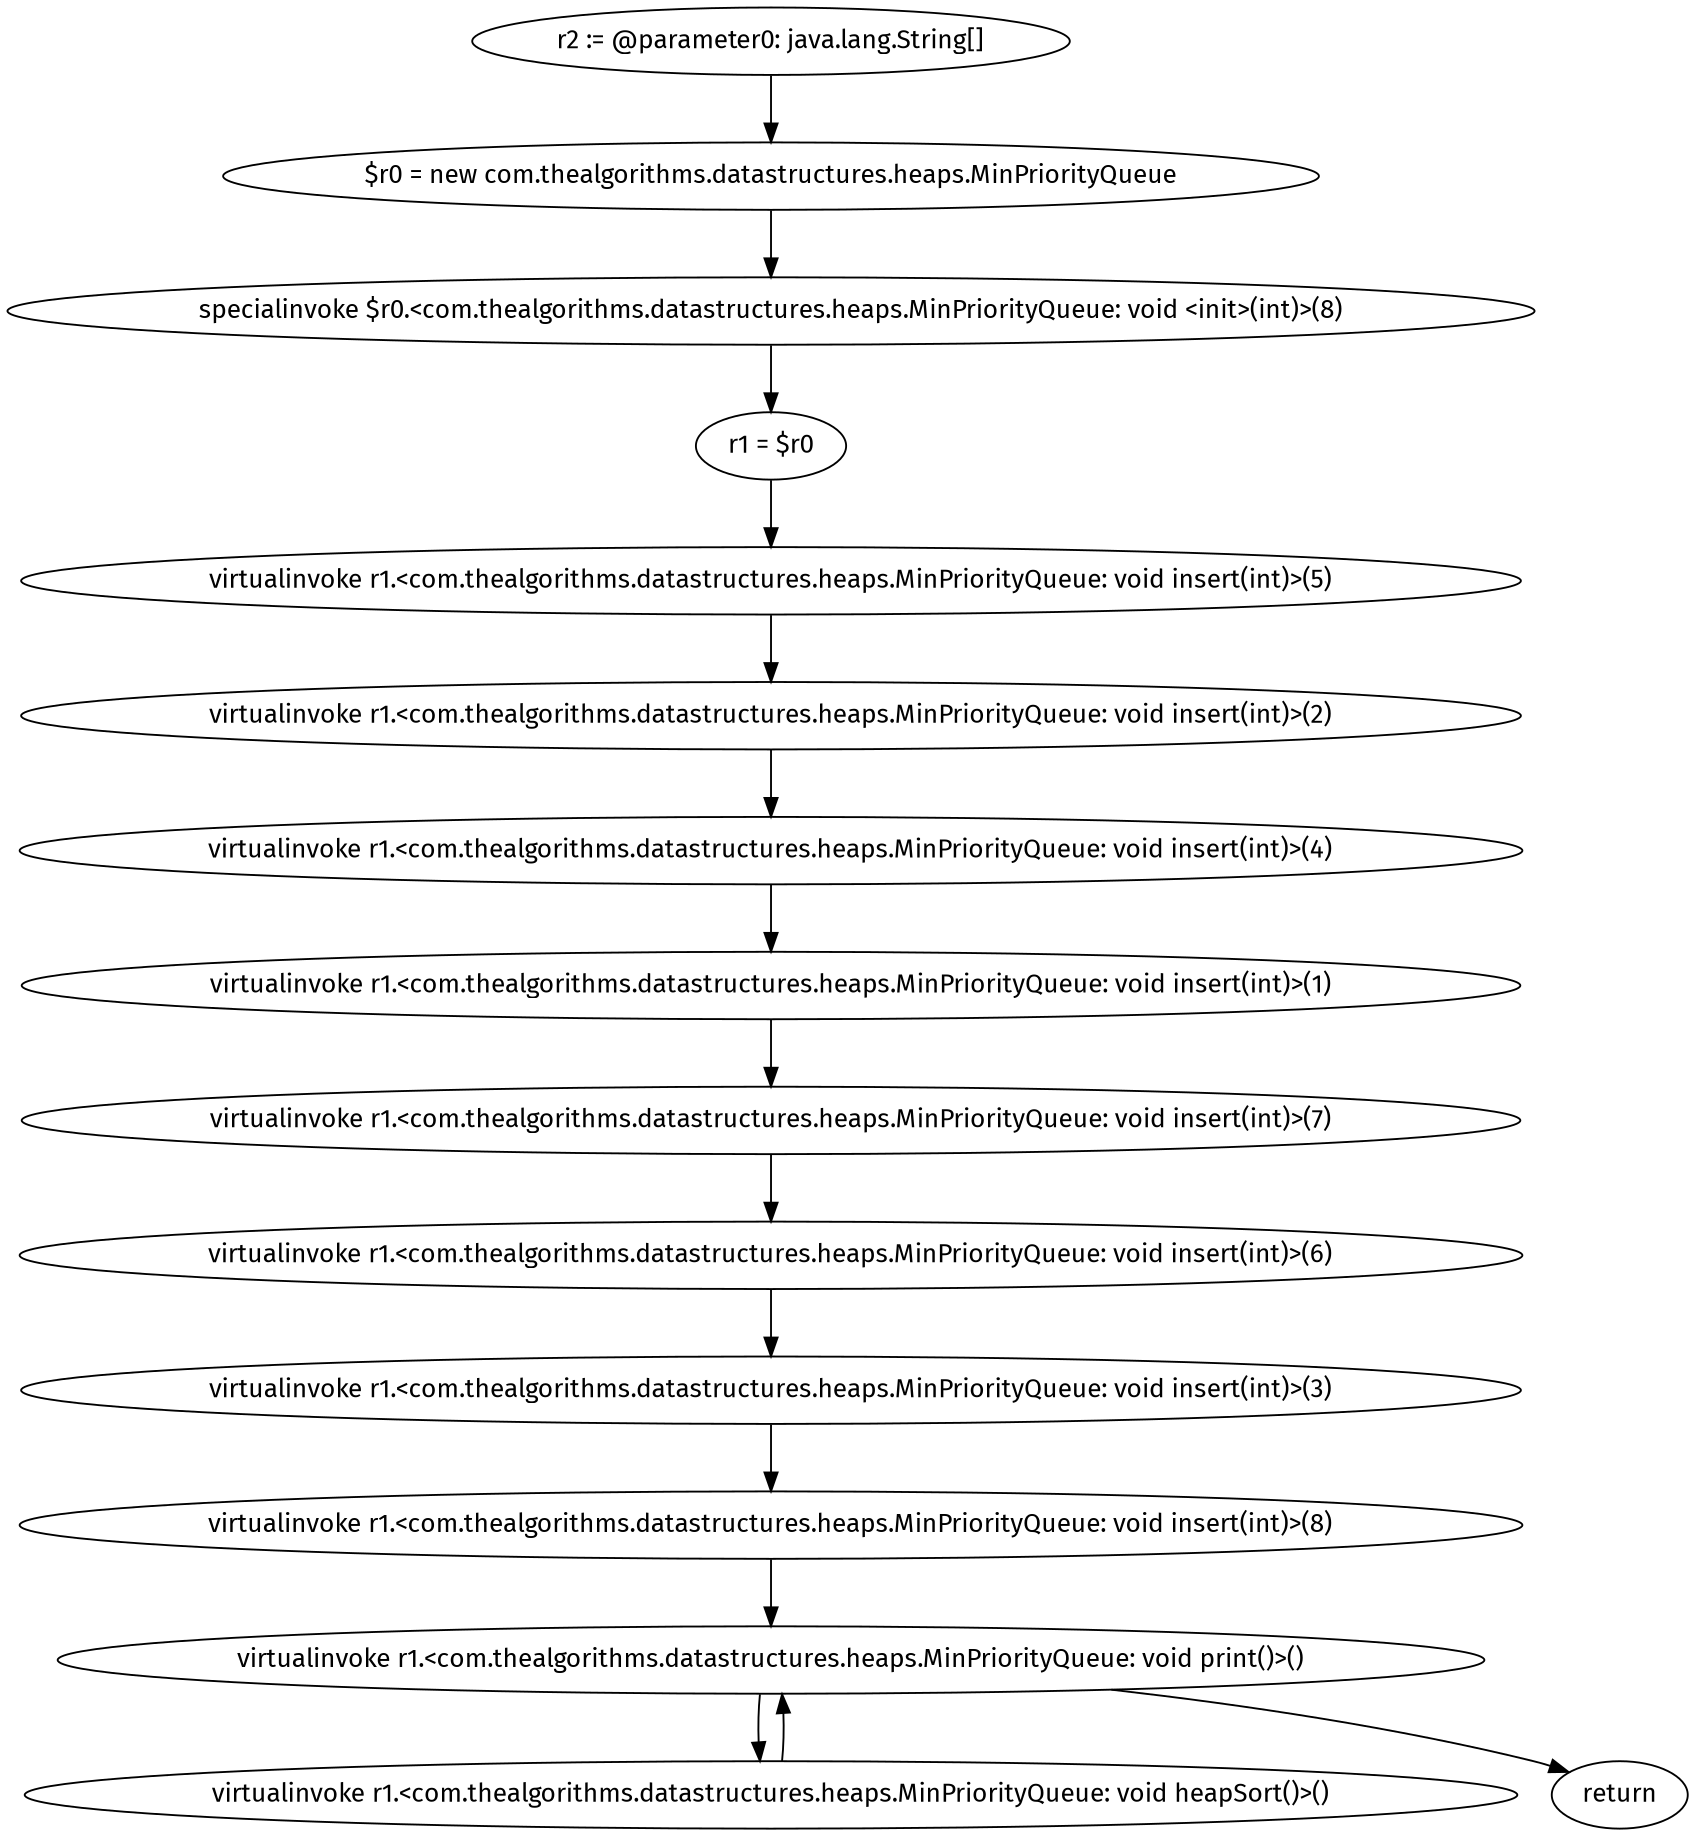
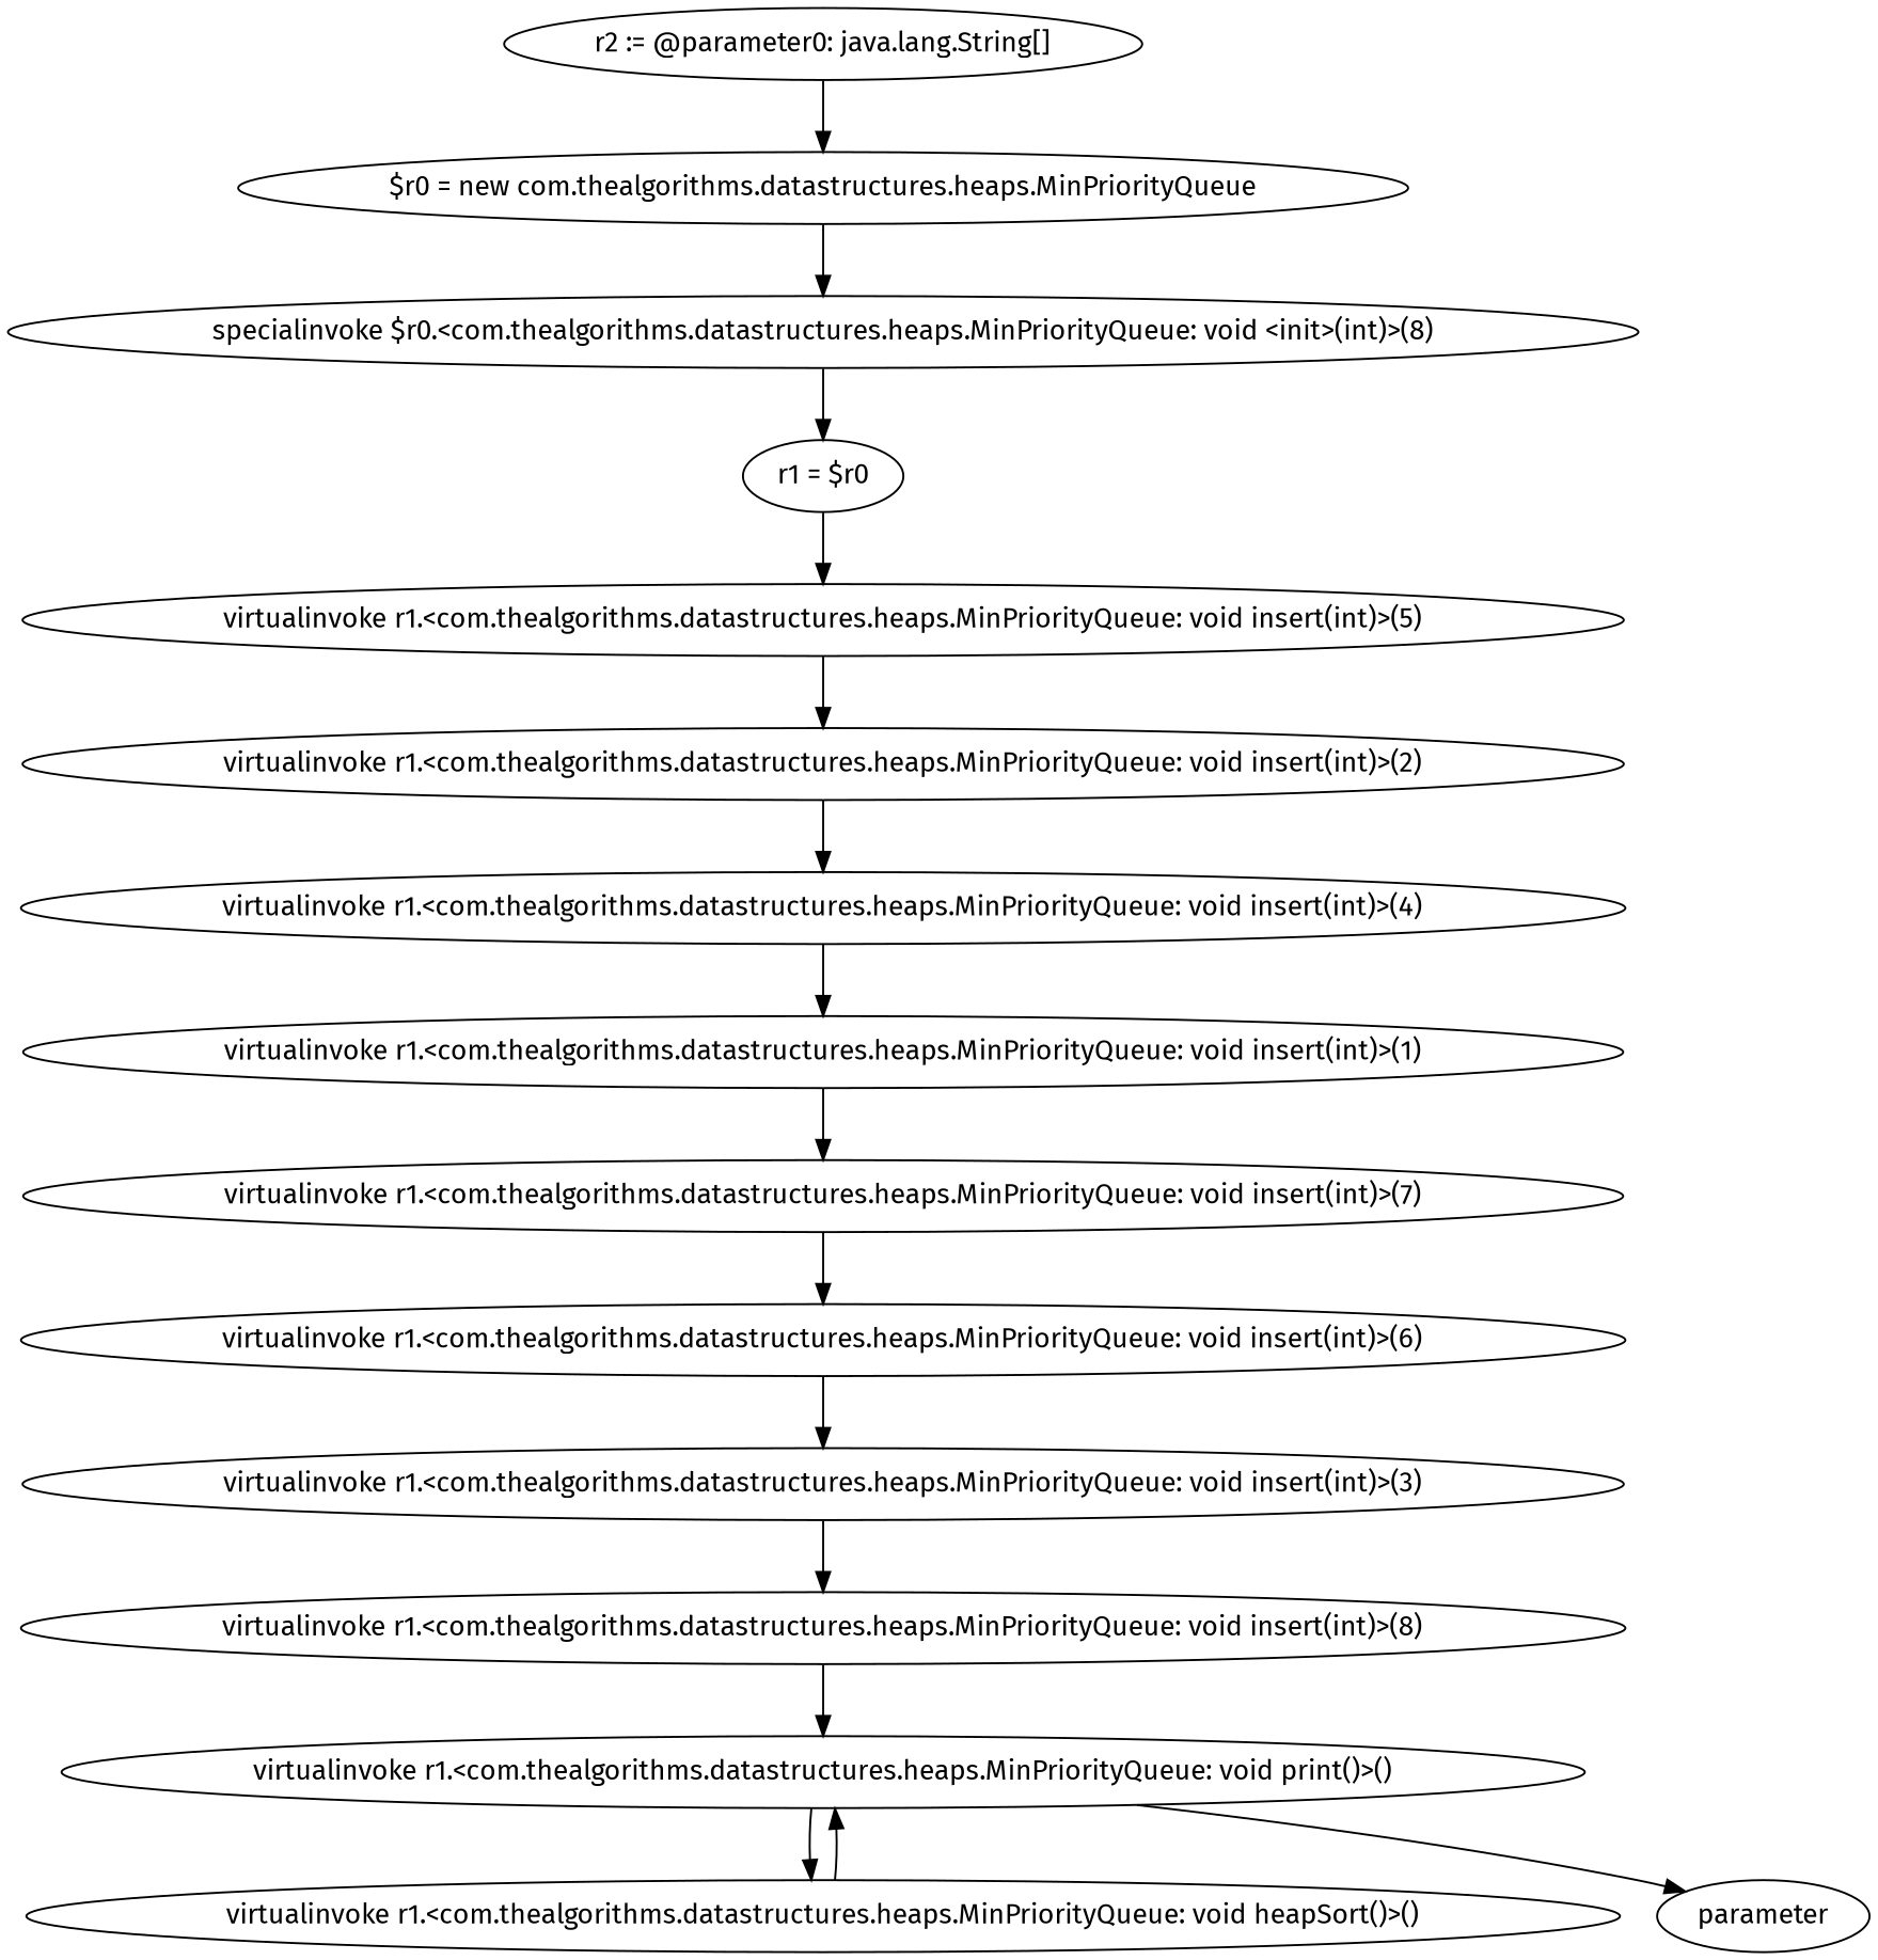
  digraph {
    fontname="Fira Sans"
    node [fontname="Fira Sans"]
    edge [fontname="Fira Sans"]
    "r2 := @parameter0: java.lang.String[]"
    "$r0 = new com.thealgorithms.datastructures.heaps.MinPriorityQueue"
    "specialinvoke $r0.<com.thealgorithms.datastructures.heaps.MinPriorityQueue: void <init>(int)>(8)"
    "r1 = $r0"
    "virtualinvoke r1.<com.thealgorithms.datastructures.heaps.MinPriorityQueue: void insert(int)>(5)"
    "virtualinvoke r1.<com.thealgorithms.datastructures.heaps.MinPriorityQueue: void insert(int)>(2)"
    "virtualinvoke r1.<com.thealgorithms.datastructures.heaps.MinPriorityQueue: void insert(int)>(4)"
    "virtualinvoke r1.<com.thealgorithms.datastructures.heaps.MinPriorityQueue: void insert(int)>(1)"
    "virtualinvoke r1.<com.thealgorithms.datastructures.heaps.MinPriorityQueue: void insert(int)>(7)"
    "virtualinvoke r1.<com.thealgorithms.datastructures.heaps.MinPriorityQueue: void insert(int)>(6)"
    "virtualinvoke r1.<com.thealgorithms.datastructures.heaps.MinPriorityQueue: void insert(int)>(3)"
    "virtualinvoke r1.<com.thealgorithms.datastructures.heaps.MinPriorityQueue: void insert(int)>(8)"
    "virtualinvoke r1.<com.thealgorithms.datastructures.heaps.MinPriorityQueue: void print()>()"
    "virtualinvoke r1.<com.thealgorithms.datastructures.heaps.MinPriorityQueue: void heapSort()>()"
-   return
+   return [label=parameter]
    "r2 := @parameter0: java.lang.String[]" -> "$r0 = new com.thealgorithms.datastructures.heaps.MinPriorityQueue"
    "$r0 = new com.thealgorithms.datastructures.heaps.MinPriorityQueue" -> "specialinvoke $r0.<com.thealgorithms.datastructures.heaps.MinPriorityQueue: void <init>(int)>(8)"
    "specialinvoke $r0.<com.thealgorithms.datastructures.heaps.MinPriorityQueue: void <init>(int)>(8)" -> "r1 = $r0"
    "r1 = $r0" -> "virtualinvoke r1.<com.thealgorithms.datastructures.heaps.MinPriorityQueue: void insert(int)>(5)"
    "virtualinvoke r1.<com.thealgorithms.datastructures.heaps.MinPriorityQueue: void insert(int)>(5)" -> "virtualinvoke r1.<com.thealgorithms.datastructures.heaps.MinPriorityQueue: void insert(int)>(2)"
    "virtualinvoke r1.<com.thealgorithms.datastructures.heaps.MinPriorityQueue: void insert(int)>(2)" -> "virtualinvoke r1.<com.thealgorithms.datastructures.heaps.MinPriorityQueue: void insert(int)>(4)"
    "virtualinvoke r1.<com.thealgorithms.datastructures.heaps.MinPriorityQueue: void insert(int)>(4)" -> "virtualinvoke r1.<com.thealgorithms.datastructures.heaps.MinPriorityQueue: void insert(int)>(1)"
    "virtualinvoke r1.<com.thealgorithms.datastructures.heaps.MinPriorityQueue: void insert(int)>(1)" -> "virtualinvoke r1.<com.thealgorithms.datastructures.heaps.MinPriorityQueue: void insert(int)>(7)"
    "virtualinvoke r1.<com.thealgorithms.datastructures.heaps.MinPriorityQueue: void insert(int)>(7)" -> "virtualinvoke r1.<com.thealgorithms.datastructures.heaps.MinPriorityQueue: void insert(int)>(6)"
    "virtualinvoke r1.<com.thealgorithms.datastructures.heaps.MinPriorityQueue: void insert(int)>(6)" -> "virtualinvoke r1.<com.thealgorithms.datastructures.heaps.MinPriorityQueue: void insert(int)>(3)"
    "virtualinvoke r1.<com.thealgorithms.datastructures.heaps.MinPriorityQueue: void insert(int)>(3)" -> "virtualinvoke r1.<com.thealgorithms.datastructures.heaps.MinPriorityQueue: void insert(int)>(8)"
    "virtualinvoke r1.<com.thealgorithms.datastructures.heaps.MinPriorityQueue: void insert(int)>(8)" -> "virtualinvoke r1.<com.thealgorithms.datastructures.heaps.MinPriorityQueue: void print()>()"
    "virtualinvoke r1.<com.thealgorithms.datastructures.heaps.MinPriorityQueue: void print()>()" -> "virtualinvoke r1.<com.thealgorithms.datastructures.heaps.MinPriorityQueue: void heapSort()>()"
    "virtualinvoke r1.<com.thealgorithms.datastructures.heaps.MinPriorityQueue: void print()>()" -> return
    "virtualinvoke r1.<com.thealgorithms.datastructures.heaps.MinPriorityQueue: void heapSort()>()" -> "virtualinvoke r1.<com.thealgorithms.datastructures.heaps.MinPriorityQueue: void print()>()"
  }
